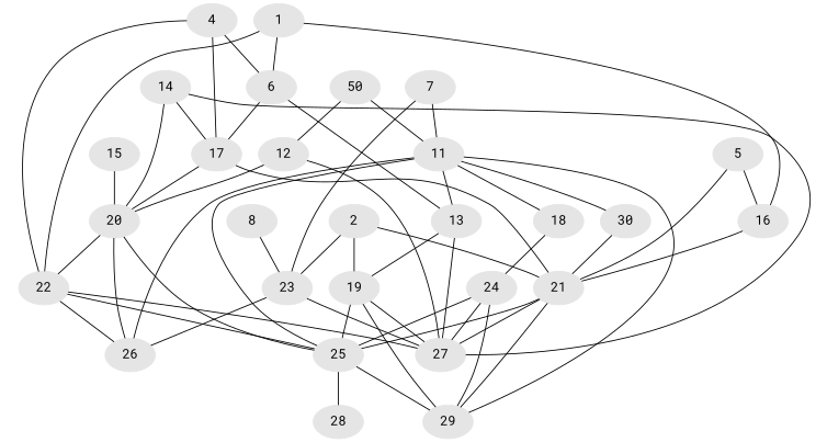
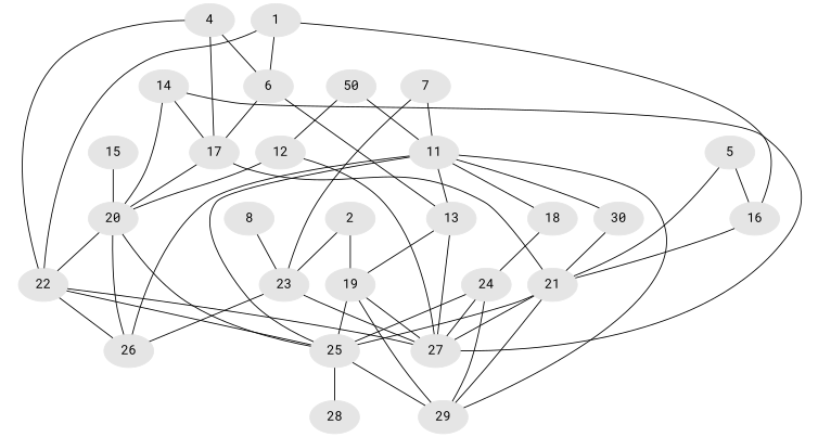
  graph {
    fontname="Roboto Mono"
    node [color=gray90 fontname="Roboto Mono" style=filled]
    edge [fontname="Roboto Mono" weight=1.0]
    1
    6
    16
    22
    17
    13
    21
    25
    26
    27
    2
    19
    23
    29
    4
    20
    5
    7
    11
    18
    30
    8
    n23 [label=50]
    12
    24
    28
    14
    15
    1 -- 6
    1 -- 16
    1 -- 22
    6 -- 17
    6 -- 13
    16 -- 21 [weight=2.0]
    22 -- 25
    22 -- 26
    22 -- 27 [weight=2.0]
    17 -- 21
    17 -- 20
    13 -- 27
    13 -- 19
    21 -- 25 [weight=2.0]
    21 -- 27
    21 -- 29
    25 -- 29
    25 -- 28
-   2 -- 21
    2 -- 19
    2 -- 23
    19 -- 25
    19 -- 27
    19 -- 29 [weight=2.0]
    23 -- 26
    23 -- 27
    4 -- 6
    4 -- 22
    4 -- 17
    20 -- 22
    20 -- 25
    20 -- 26
    5 -- 16
    5 -- 21
    7 -- 23
    7 -- 11
    11 -- 13
    11 -- 25
    11 -- 26
    11 -- 29
    11 -- 18
    11 -- 30
    18 -- 24
    30 -- 21
    8 -- 23
    n23 -- 11
    n23 -- 12
    12 -- 27
    12 -- 20
    24 -- 25
    24 -- 27
    24 -- 29
    14 -- 17
    14 -- 27
    14 -- 20
    15 -- 20
  }
